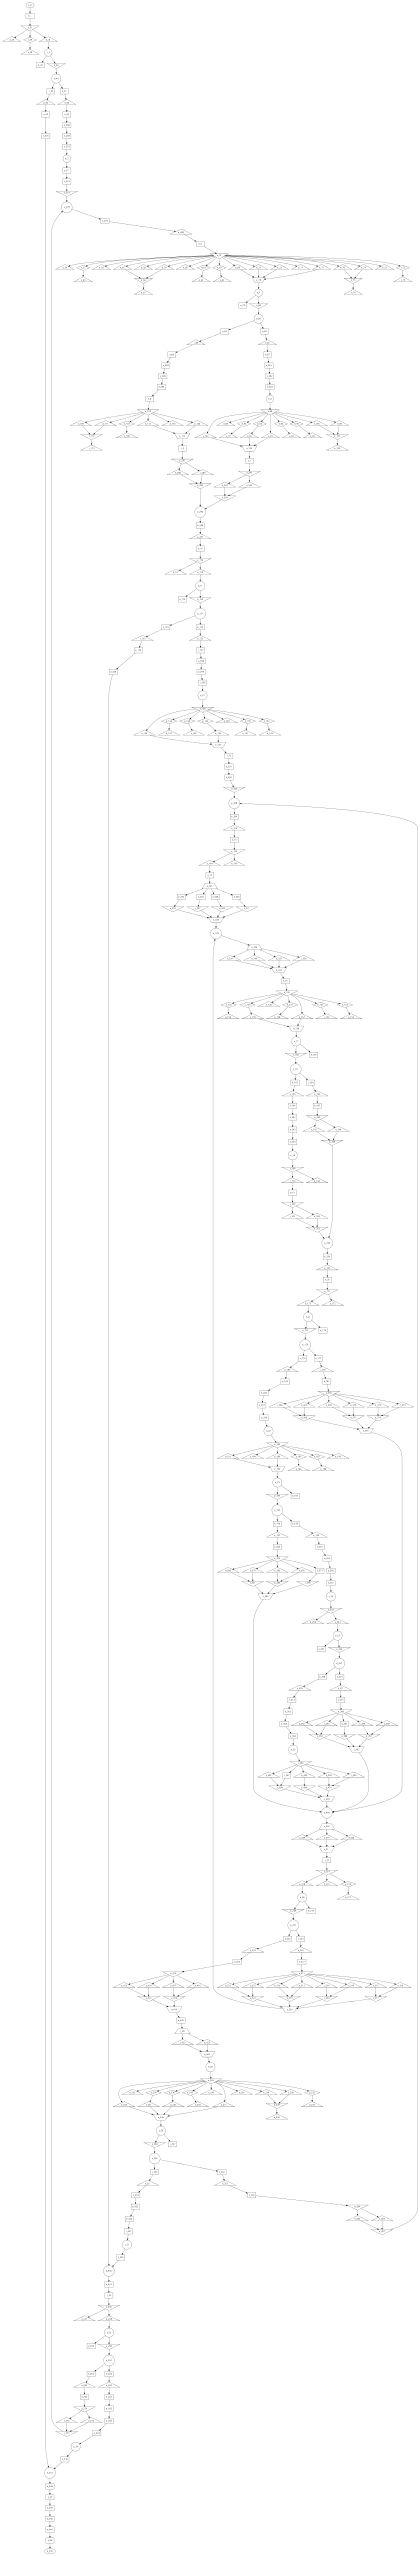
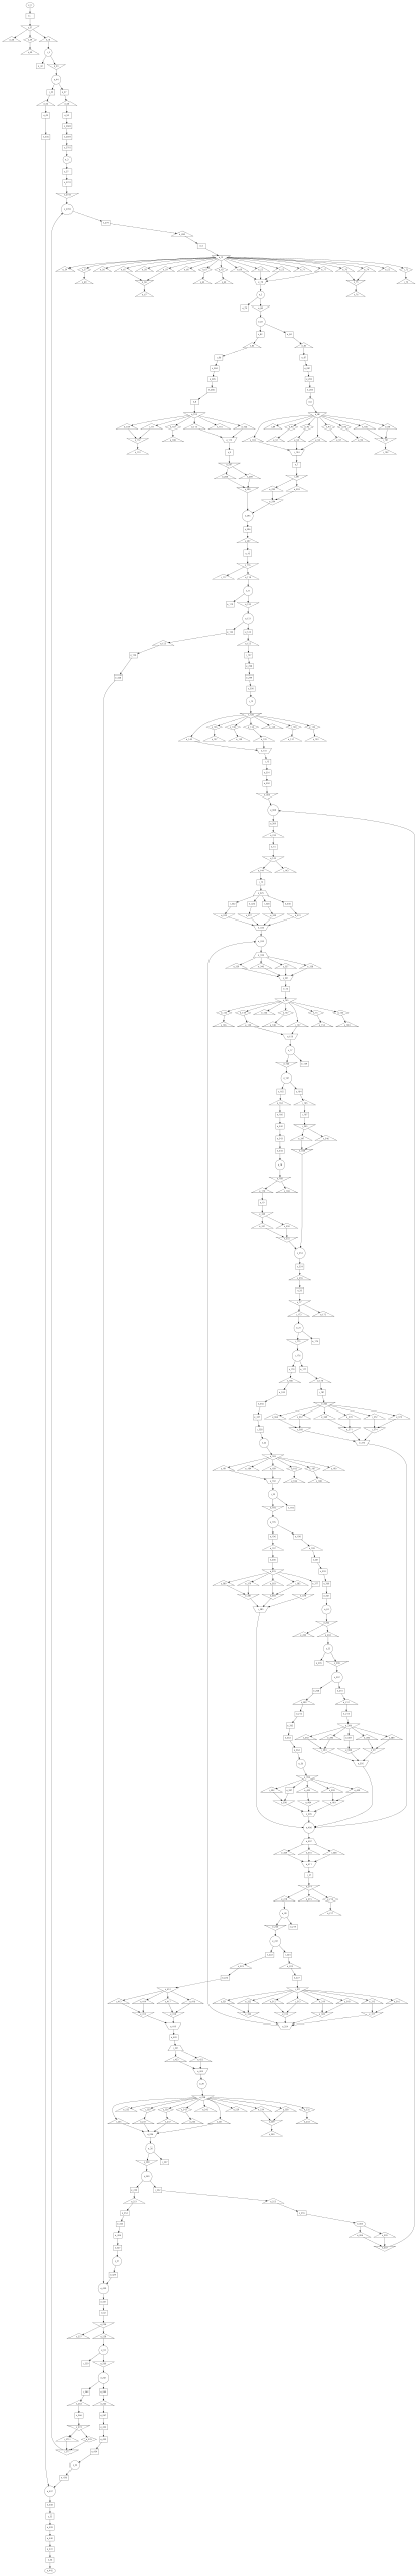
  digraph {
    fontname=Ubuntu
    node [fontname=Ubuntu shape=triangle]
    edge [fontname=Ubuntu]
    e_1 [shape=dot]
    e_37 [shape=invtriangle]
    e_0 [shape=""]
    e_38
    e_39 [shape=diamond]
    e_41
    e_2 [shape=circle]
    e_42 [shape=dot]
    e_43 [shape=invtriangle]
    e_44 [shape=circle]
    e_3 [shape=circle]
    e_271 [shape=dot]
    e_272 [shape=dot]
    e_4 [shape=dot]
    e_51 [shape=invtriangle]
    e_52
    e_53
    e_54
    e_55
    e_56
    e_57 [shape=diamond]
    e_58
    e_59
    e_60
    e_61 [shape=diamond]
    e_63 [shape=diamond]
    e_65
    e_68
    e_70
    e_71
    e_72 [shape=diamond]
    e_74
    e_77
    e_5 [shape=circle]
    e_79 [shape=dot]
    e_80 [shape=invtriangle]
    e_81 [shape=circle]
    e_6 [shape=circle]
    e_88 [shape=invtriangle]
    e_89
    e_90 [shape=diamond]
    e_92 [shape=diamond]
    e_93
    e_94 [shape=diamond]
    e_96 [shape=diamond]
    e_98
    e_100
    e_103
    e_7 [shape=dot]
    e_291 [shape=invtriangle]
    e_292
    e_293
    e_8 [shape=dot]
    e_105 [shape=invtriangle]
    e_106
    e_107 [shape=diamond]
    e_109
    e_110
    e_111
    e_114
    e_9 [shape=dot]
    e_287 [shape=invtriangle]
    e_288
    e_289
    e_10 [shape=dot]
    e_116 [shape=invtriangle]
    e_117
    e_118
    e_11 [shape=circle]
    e_119 [shape=dot]
    e_120 [shape=invtriangle]
    e_121 [shape=circle]
    e_12 [shape=circle]
    e_128 [shape=invtriangle]
    e_129
    e_130 [shape=diamond]
    e_132 [shape=diamond]
    e_134 [shape=diamond]
    e_136 [shape=diamond]
    e_138 [shape=diamond]
    e_140
    e_13 [shape=dot]
    e_301 [shape=dot]
    e_302 [shape=dot]
    e_14 [shape=dot]
    e_142 [shape=invtriangle]
    e_143
    e_144
    e_15 [shape=dot]
    e_325 [shape=trapezium]
    e_326 [shape=dot]
    e_328 [shape=dot]
    e_330 [shape=dot]
    e_332 [shape=dot]
    e_16 [shape=dot]
    e_145 [shape=invtriangle]
    e_146
    e_147 [shape=diamond]
    e_149 [shape=diamond]
    e_151 [shape=diamond]
    e_153 [shape=diamond]
    e_155 [shape=diamond]
    e_157
    e_17 [shape=circle]
    e_159 [shape=dot]
    e_160 [shape=invtriangle]
    e_161 [shape=circle]
    e_18 [shape=circle]
    e_168 [shape=invtriangle]
    e_169
    e_170
    e_19 [shape=dot]
    e_349 [shape=invtriangle]
    e_350
    e_351
    e_20 [shape=dot]
    e_171 [shape=invtriangle]
    e_172
    e_173
    e_21 [shape=circle]
    e_174 [shape=dot]
    e_175 [shape=invtriangle]
    e_176 [shape=circle]
    e_22 [shape=circle]
    e_183 [shape=invtriangle]
    e_184
    e_185 [shape=diamond]
    e_187 [shape=diamond]
    e_189
    e_190
    e_191
    e_23 [shape=circle]
    e_193 [shape=dot]
    e_194 [shape=invtriangle]
    e_195 [shape=circle]
    e_24 [shape=circle]
    e_202 [shape=invtriangle]
    e_203
    e_204
    e_25 [shape=circle]
    e_205 [shape=dot]
    e_206 [shape=invtriangle]
    e_207 [shape=circle]
    e_26 [shape=circle]
    e_396 [shape=invtriangle]
    e_397 [shape=dot]
    e_399
    e_400
    e_402
    e_403
    e_27 [shape=dot]
    e_214 [shape=invtriangle]
    e_215
    e_216 [shape=diamond]
    e_218
    e_28 [shape=circle]
    e_219 [shape=dot]
    e_220 [shape=invtriangle]
    e_221 [shape=circle]
    e_29 [shape=circle]
    e_228 [shape=invtriangle]
    e_229
    e_230 [shape=diamond]
    e_232 [shape=diamond]
    e_234
    e_235
    e_236 [shape=diamond]
    e_238
    e_241
    e_242
    e_243 [shape=diamond]
    e_245
    e_30 [shape=circle]
    e_247 [shape=dot]
    e_248 [shape=invtriangle]
    e_249 [shape=circle]
    e_31 [shape=circle]
    e_429 [shape=dot]
    e_430 [shape=circle]
    e_32 [shape=dot]
    e_256 [shape=invtriangle]
    e_257
    e_258
    e_33 [shape=circle]
    e_259 [shape=dot]
    e_260 [shape=invtriangle]
    e_261 [shape=circle]
    e_34 [shape=circle]
    e_436 [shape=dot]
    e_437 [shape=circle]
    e_35 [shape=dot]
    e_439 [shape=dot]
    e_440 [shape=dot]
    e_36 [shape=dot]
    e_442 [shape=""]
    e_40
    e_45 [shape=dot]
    e_47 [shape=dot]
    e_46
    e_48
    e_49 [shape=dot]
    e_435 [shape=dot]
    e_50 [shape=dot]
    e_268 [shape=dot]
    e_269 [shape=dot]
    e_78 [shape=invtrapezium]
    e_69
    e_66 [shape=invtriangle]
    e_62
    e_64
    e_75 [shape=invtriangle]
    e_73
    e_67
    e_76
    e_82 [shape=dot]
    e_84 [shape=dot]
    e_83
    e_85
    e_86 [shape=dot]
    e_284 [shape=dot]
    e_87 [shape=dot]
    e_281 [shape=dot]
    e_285 [shape=dot]
    e_282 [shape=dot]
    e_91
    e_95
    e_104 [shape=invtrapezium]
    e_97
    e_99
    e_101 [shape=invtriangle]
    e_102
    e_115 [shape=invtrapezium]
    e_108
    e_112 [shape=invtriangle]
    e_113
    e_122 [shape=dot]
    e_124 [shape=dot]
    e_123
    e_125
    e_126 [shape=dot]
    e_428 [shape=dot]
    e_127 [shape=dot]
    e_298 [shape=dot]
    e_299 [shape=dot]
    e_131
    e_133
    e_135
    e_137
    e_139
    e_141 [shape=invtrapezium]
    e_148
    e_150
    e_152
    e_154
    e_156
    e_158 [shape=invtrapezium]
    e_162 [shape=dot]
    e_164 [shape=dot]
    e_163
    e_165
    e_166 [shape=dot]
    e_342 [shape=dot]
    e_167 [shape=dot]
    e_345 [shape=invtriangle]
    e_343 [shape=dot]
    e_346
    e_347
    e_177 [shape=dot]
    e_179 [shape=dot]
    e_178
    e_180
    e_181 [shape=dot]
    e_365 [shape=invtriangle]
    e_182 [shape=dot]
    e_356 [shape=dot]
    e_366
    e_367
    e_369
    e_370
    e_372
    e_373
    e_357 [shape=dot]
    e_186
    e_188
    e_192 [shape=invtrapezium]
    e_196 [shape=dot]
    e_198 [shape=dot]
    e_197
    e_199
    e_200 [shape=dot]
    e_376 [shape=invtriangle]
    e_201 [shape=dot]
    e_359 [shape=dot]
    e_377 [shape=dot]
    e_379
    e_380
    e_382
    e_383
    e_360 [shape=dot]
    e_208 [shape=dot]
    e_210 [shape=dot]
    e_209
    e_211
    e_212 [shape=dot]
    e_362 [shape=dot]
    e_213 [shape=dot]
    e_386 [shape=invtriangle]
    e_363 [shape=dot]
    e_387 [shape=dot]
    e_389
    e_390
    e_392
    e_393
    e_217
    e_222 [shape=dot]
    e_224 [shape=dot]
    e_223
    e_225
    e_226 [shape=dot]
    e_412 [shape=invtriangle]
    e_227 [shape=dot]
    e_311 [shape=invtriangle]
    e_413
    e_414
    e_416
    e_417
    e_312
    e_313
    e_315
    e_316
    e_318
    e_319
    e_321
    e_322
    e_231
    e_233
    e_239 [shape=invtriangle]
    e_237
    e_246 [shape=invtrapezium]
    e_244
    e_240
    e_250 [shape=dot]
    e_252 [shape=dot]
    e_251
    e_253
    e_254 [shape=dot]
    e_425 [shape=dot]
    e_255 [shape=dot]
-   e_304 [shape=invtriangle]
+   e_304 [shape=ellipse]
    e_426 [shape=dot]
    e_305
    e_306
    e_262 [shape=dot]
    e_264 [shape=dot]
    e_263
    e_265
    e_266 [shape=dot]
    e_274 [shape=invtriangle]
    e_267 [shape=dot]
    e_432 [shape=dot]
    e_275
-   e_276
+   e_276 [shape=diamond]
    e_433 [shape=dot]
    e_270 [shape=dot]
    e_273 [shape=invtriangle]
    e_278 [shape=circle]
    e_279 [shape=dot]
    e_277 [shape=invtriangle]
    e_280
    e_283 [shape=dot]
    e_286 [shape=dot]
    e_290 [shape=invtriangle]
    e_295 [shape=circle]
    e_296 [shape=dot]
    e_294 [shape=invtriangle]
    e_297
    e_300 [shape=dot]
    e_303 [shape=invtriangle]
    e_308 [shape=circle]
    e_309 [shape=dot]
    e_307 [shape=invtriangle]
    e_310
    e_314 [shape=invtriangle]
    e_317 [shape=invtriangle]
    e_320 [shape=invtriangle]
    e_323 [shape=invtriangle]
    e_324 [shape=invtrapezium]
    e_335 [shape=circle]
    e_336 [shape=trapezium]
    e_327 [shape=invtriangle]
    e_329 [shape=invtriangle]
    e_331 [shape=invtriangle]
    e_333 [shape=invtriangle]
    e_334 [shape=invtrapezium]
    e_337
    e_338
    e_339
    e_340
    e_341 [shape=invtrapezium]
    e_344 [shape=dot]
    e_348 [shape=invtriangle]
    e_353 [shape=circle]
    e_354 [shape=dot]
    e_352 [shape=invtriangle]
    e_355
    e_358 [shape=dot]
    e_361 [shape=dot]
    e_364 [shape=dot]
    e_368 [shape=invtriangle]
    e_371 [shape=invtriangle]
    e_374 [shape=invtriangle]
    e_375 [shape=invtrapezium]
    e_406 [shape=circle]
    e_407 [shape=trapezium]
    e_378 [shape=invtriangle]
    e_381 [shape=invtriangle]
    e_384 [shape=invtriangle]
    e_385 [shape=invtrapezium]
    e_388 [shape=invtriangle]
    e_391 [shape=invtriangle]
    e_394 [shape=invtriangle]
    e_395 [shape=invtrapezium]
    e_398 [shape=invtriangle]
    e_401 [shape=invtriangle]
    e_404 [shape=invtriangle]
    e_405 [shape=invtrapezium]
    e_408
    e_409
    e_410
    e_411 [shape=invtrapezium]
    e_415 [shape=invtriangle]
    e_418 [shape=invtriangle]
    e_419 [shape=invtrapezium]
    e_420 [shape=dot]
    e_421 [shape=trapezium]
    e_422
    e_423
    e_424 [shape=invtrapezium]
    e_427 [shape=dot]
    e_431 [shape=dot]
    e_434 [shape=dot]
    e_438 [shape=dot]
    e_441 [shape=dot]
    e_1 -> e_37
    e_37 -> e_38
    e_37 -> e_39
    e_37 -> e_41
    e_0 -> e_1
    e_39 -> e_40
    e_41 -> e_2
    e_2 -> e_42
    e_2 -> e_43
    e_43 -> e_44
    e_44 -> e_45
    e_44 -> e_47
    e_3 -> e_271
    e_271 -> e_272
    e_272 -> e_273
    e_4 -> e_51
    e_51 -> e_52
    e_51 -> e_53
    e_51 -> e_54
    e_51 -> e_55
    e_51 -> e_56
    e_51 -> e_57
    e_51 -> e_58
    e_51 -> e_59
    e_51 -> e_60
    e_51 -> e_61
    e_51 -> e_63
    e_51 -> e_65
    e_51 -> e_68
    e_51 -> e_70
    e_51 -> e_71
    e_51 -> e_72
    e_51 -> e_74
    e_51 -> e_77
    e_53 -> e_78
    e_55 -> e_78
    e_57 -> e_69
    e_59 -> e_66
    e_61 -> e_62
    e_63 -> e_64
    e_65 -> e_66
    e_68 -> e_78
    e_70 -> e_75
    e_72 -> e_73
    e_74 -> e_75
    e_77 -> e_78
    e_5 -> e_79
    e_5 -> e_80
    e_80 -> e_81
    e_81 -> e_82
    e_81 -> e_84
    e_6 -> e_88
    e_88 -> e_89
    e_88 -> e_90
    e_88 -> e_92
    e_88 -> e_93
    e_88 -> e_94
    e_88 -> e_96
    e_88 -> e_98
    e_88 -> e_100
    e_88 -> e_103
    e_90 -> e_91
    e_92 -> e_95
    e_93 -> e_104
    e_94 -> e_97
    e_96 -> e_99
    e_98 -> e_101
    e_100 -> e_101
    e_103 -> e_104
    e_7 -> e_291
    e_291 -> e_292
    e_291 -> e_293
    e_292 -> e_294
    e_293 -> e_294
    e_8 -> e_105
    e_105 -> e_106
    e_105 -> e_107
    e_105 -> e_109
    e_105 -> e_110
    e_105 -> e_111
    e_105 -> e_114
    e_106 -> e_115
    e_107 -> e_108
    e_109 -> e_112
    e_111 -> e_112
    e_114 -> e_115
    e_9 -> e_287
    e_287 -> e_288
    e_287 -> e_289
    e_288 -> e_290
    e_289 -> e_290
    e_10 -> e_116
    e_116 -> e_117
    e_116 -> e_118
    e_118 -> e_11
    e_11 -> e_119
    e_11 -> e_120
    e_120 -> e_121
    e_121 -> e_122
    e_121 -> e_124
    e_12 -> e_128
    e_128 -> e_129
    e_128 -> e_130
    e_128 -> e_132
    e_128 -> e_134
    e_128 -> e_136
    e_128 -> e_138
    e_128 -> e_140
    e_130 -> e_131
    e_132 -> e_133
    e_134 -> e_135
    e_136 -> e_137
    e_138 -> e_139
    e_140 -> e_141
    e_13 -> e_301
    e_301 -> e_302
    e_302 -> e_303
    e_14 -> e_142
    e_142 -> e_143
    e_142 -> e_144
    e_144 -> e_15
    e_15 -> e_325
    e_325 -> e_326
    e_325 -> e_328
    e_325 -> e_330
    e_325 -> e_332
    e_326 -> e_327
    e_328 -> e_329
    e_330 -> e_331
    e_332 -> e_333
    e_16 -> e_145
    e_145 -> e_146
    e_145 -> e_147
    e_145 -> e_149
    e_145 -> e_151
    e_145 -> e_153
    e_145 -> e_155
    e_145 -> e_157
    e_147 -> e_148
    e_149 -> e_150
    e_151 -> e_152
    e_153 -> e_154
    e_155 -> e_156
    e_157 -> e_158
    e_17 -> e_159
    e_17 -> e_160
    e_160 -> e_161
    e_161 -> e_162
    e_161 -> e_164
    e_18 -> e_168
    e_168 -> e_169
    e_168 -> e_170
    e_170 -> e_19
    e_19 -> e_349
    e_349 -> e_350
    e_349 -> e_351
    e_350 -> e_352
    e_351 -> e_352
    e_20 -> e_171
    e_171 -> e_172
    e_171 -> e_173
    e_173 -> e_21
    e_21 -> e_174
    e_21 -> e_175
    e_175 -> e_176
    e_176 -> e_177
    e_176 -> e_179
    e_22 -> e_183
    e_183 -> e_184
    e_183 -> e_185
    e_183 -> e_187
    e_183 -> e_189
    e_183 -> e_190
    e_183 -> e_191
    e_185 -> e_186
    e_187 -> e_188
    e_189 -> e_192
    e_191 -> e_192
    e_23 -> e_193
    e_23 -> e_194
    e_194 -> e_195
    e_195 -> e_196
    e_195 -> e_198
    e_24 -> e_202
    e_202 -> e_203
    e_202 -> e_204
    e_204 -> e_25
    e_25 -> e_205
    e_25 -> e_206
    e_206 -> e_207
    e_207 -> e_208
    e_207 -> e_210
    e_26 -> e_396
    e_396 -> e_397
    e_396 -> e_399
    e_396 -> e_400
    e_396 -> e_402
    e_396 -> e_403
    e_397 -> e_398
    e_399 -> e_401
    e_400 -> e_401
    e_402 -> e_398
    e_403 -> e_404
    e_27 -> e_214
    e_214 -> e_215
    e_214 -> e_216
    e_214 -> e_218
    e_216 -> e_217
    e_218 -> e_28
    e_28 -> e_219
    e_28 -> e_220
    e_220 -> e_221
    e_221 -> e_222
    e_221 -> e_224
    e_29 -> e_228
    e_228 -> e_229
    e_228 -> e_230
    e_228 -> e_232
    e_228 -> e_234
    e_228 -> e_235
    e_228 -> e_236
    e_228 -> e_238
    e_228 -> e_241
    e_228 -> e_242
    e_228 -> e_243
    e_228 -> e_245
    e_230 -> e_231
    e_232 -> e_233
    e_234 -> e_239
    e_236 -> e_237
    e_238 -> e_239
    e_241 -> e_246
    e_243 -> e_244
    e_245 -> e_246
    e_30 -> e_247
    e_30 -> e_248
    e_248 -> e_249
    e_249 -> e_250
    e_249 -> e_252
    e_31 -> e_429
    e_429 -> e_430
    e_430 -> e_431
    e_32 -> e_256
    e_256 -> e_257
    e_256 -> e_258
    e_258 -> e_33
    e_33 -> e_259
    e_33 -> e_260
    e_260 -> e_261
    e_261 -> e_262
    e_261 -> e_264
    e_34 -> e_436
    e_436 -> e_437
    e_437 -> e_438
    e_35 -> e_439
    e_439 -> e_440
    e_440 -> e_441
    e_36 -> e_442
    e_45 -> e_46
    e_47 -> e_48
    e_46 -> e_49
    e_48 -> e_50
    e_49 -> e_435
    e_435 -> e_437
    e_50 -> e_268
    e_268 -> e_269
    e_269 -> e_270
    e_78 -> e_5
    e_66 -> e_67
    e_75 -> e_76
    e_82 -> e_83
    e_84 -> e_85
    e_83 -> e_86
    e_85 -> e_87
    e_86 -> e_284
    e_284 -> e_285
    e_87 -> e_281
    e_281 -> e_282
    e_285 -> e_286
    e_282 -> e_283
    e_95 -> e_104
    e_104 -> e_7
    e_101 -> e_102
    e_115 -> e_9
    e_112 -> e_113
    e_122 -> e_123
    e_124 -> e_125
    e_123 -> e_126
    e_125 -> e_127
    e_126 -> e_428
    e_428 -> e_430
    e_127 -> e_298
    e_298 -> e_299
    e_299 -> e_300
    e_135 -> e_141
    e_141 -> e_13
    e_150 -> e_158
    e_158 -> e_17
    e_162 -> e_163
    e_164 -> e_165
    e_163 -> e_166
    e_165 -> e_167
    e_166 -> e_342
    e_342 -> e_343
    e_167 -> e_345
    e_345 -> e_346
    e_345 -> e_347
    e_343 -> e_344
    e_346 -> e_348
    e_347 -> e_348
    e_177 -> e_178
    e_179 -> e_180
    e_178 -> e_181
    e_180 -> e_182
    e_181 -> e_365
    e_365 -> e_366
    e_365 -> e_367
    e_365 -> e_369
    e_365 -> e_370
    e_365 -> e_372
    e_365 -> e_373
    e_182 -> e_356
    e_356 -> e_357
    e_366 -> e_368
    e_367 -> e_368
    e_369 -> e_371
    e_370 -> e_371
    e_372 -> e_374
    e_373 -> e_374
    e_357 -> e_358
    e_192 -> e_23
    e_196 -> e_197
    e_198 -> e_199
    e_197 -> e_200
    e_199 -> e_201
    e_200 -> e_376
    e_376 -> e_377
    e_376 -> e_379
    e_376 -> e_380
    e_376 -> e_382
    e_376 -> e_383
    e_201 -> e_359
    e_359 -> e_360
    e_377 -> e_378
    e_379 -> e_381
    e_380 -> e_381
    e_382 -> e_384
    e_383 -> e_384
    e_360 -> e_361
    e_208 -> e_209
    e_210 -> e_211
    e_209 -> e_212
    e_211 -> e_213
    e_212 -> e_362
    e_362 -> e_363
    e_213 -> e_386
    e_386 -> e_387
    e_386 -> e_389
    e_386 -> e_390
    e_386 -> e_392
    e_386 -> e_393
    e_363 -> e_364
    e_387 -> e_388
    e_389 -> e_391
    e_390 -> e_391
    e_392 -> e_394
    e_393 -> e_394
    e_222 -> e_223
    e_224 -> e_225
    e_223 -> e_226
    e_225 -> e_227
    e_226 -> e_412
    e_412 -> e_413
    e_412 -> e_414
    e_412 -> e_416
    e_412 -> e_417
    e_227 -> e_311
    e_311 -> e_312
    e_311 -> e_313
    e_311 -> e_315
    e_311 -> e_316
    e_311 -> e_318
    e_311 -> e_319
    e_311 -> e_321
    e_311 -> e_322
    e_413 -> e_415
    e_414 -> e_415
    e_416 -> e_418
    e_417 -> e_418
    e_312 -> e_314
    e_313 -> e_314
    e_315 -> e_317
    e_316 -> e_317
    e_318 -> e_320
    e_319 -> e_320
    e_321 -> e_323
    e_322 -> e_323
    e_231 -> e_246
    e_239 -> e_240
    e_237 -> e_246
    e_246 -> e_30
    e_250 -> e_251
    e_252 -> e_253
    e_251 -> e_254
    e_253 -> e_255
    e_254 -> e_425
    e_425 -> e_426
    e_255 -> e_304
    e_304 -> e_305
    e_304 -> e_306
    e_426 -> e_427
    e_305 -> e_307
    e_306 -> e_307
    e_262 -> e_263
    e_264 -> e_265
    e_263 -> e_266
    e_265 -> e_267
    e_266 -> e_274
    e_274 -> e_275
    e_274 -> e_276
    e_267 -> e_432
    e_432 -> e_433
    e_275 -> e_277
    e_276 -> e_277
    e_433 -> e_434
    e_270 -> e_3
    e_273 -> e_278
    e_278 -> e_279
    e_279 -> e_280
    e_277 -> e_278
    e_280 -> e_4
    e_283 -> e_6
    e_286 -> e_8
    e_290 -> e_295
    e_295 -> e_296
    e_296 -> e_297
    e_294 -> e_295
    e_297 -> e_10
    e_300 -> e_12
    e_303 -> e_308
    e_308 -> e_309
    e_309 -> e_310
    e_307 -> e_308
    e_310 -> e_14
    e_314 -> e_324
    e_317 -> e_324
    e_320 -> e_324
    e_323 -> e_324
    e_324 -> e_335
    e_335 -> e_336
    e_336 -> e_337
    e_336 -> e_338
    e_336 -> e_339
    e_336 -> e_340
    e_327 -> e_334
    e_329 -> e_334
    e_331 -> e_334
    e_333 -> e_334
    e_334 -> e_335
    e_337 -> e_341
    e_338 -> e_341
    e_339 -> e_341
    e_340 -> e_341
    e_341 -> e_16
    e_344 -> e_18
    e_348 -> e_353
    e_353 -> e_354
    e_354 -> e_355
    e_352 -> e_353
    e_355 -> e_20
    e_358 -> e_22
    e_361 -> e_24
    e_364 -> e_26
    e_368 -> e_375
    e_371 -> e_375
    e_374 -> e_375
    e_375 -> e_406
    e_406 -> e_407
    e_407 -> e_408
    e_407 -> e_409
    e_407 -> e_410
    e_378 -> e_385
    e_381 -> e_385
    e_384 -> e_385
    e_385 -> e_406
    e_388 -> e_395
    e_391 -> e_395
    e_394 -> e_395
    e_395 -> e_406
    e_398 -> e_405
    e_401 -> e_405
    e_404 -> e_405
    e_405 -> e_406
    e_408 -> e_411
    e_409 -> e_411
    e_410 -> e_411
    e_411 -> e_27
    e_415 -> e_419
    e_418 -> e_419
    e_419 -> e_420
    e_420 -> e_421
    e_421 -> e_422
    e_421 -> e_423
    e_422 -> e_424
    e_423 -> e_424
    e_424 -> e_29
    e_427 -> e_31
    e_431 -> e_32
    e_434 -> e_34
    e_438 -> e_35
    e_441 -> e_36
  }
